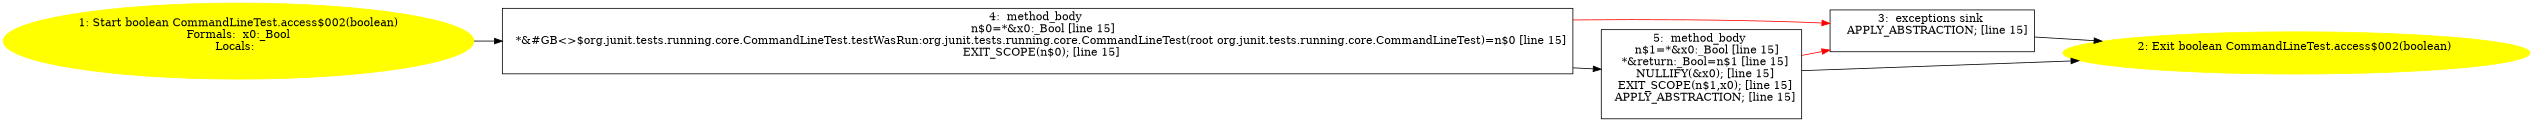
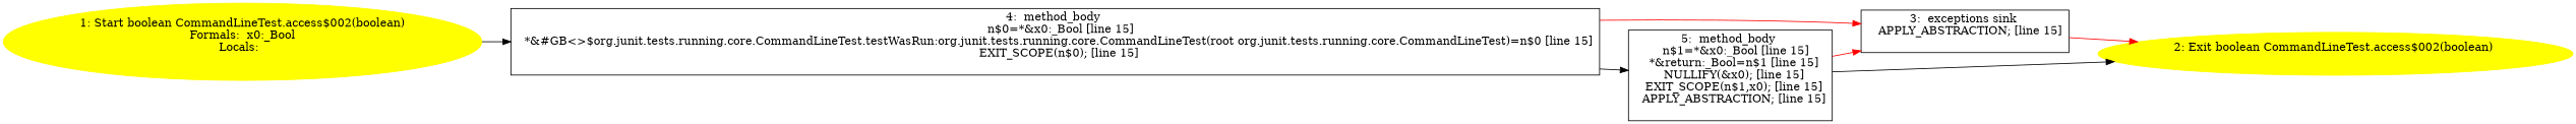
  digraph {
    rankdir=LR
    node [shape=box]
    n1 [color=yellow label="1: Start boolean CommandLineTest.access$002(boolean)\nFormals:  x0:_Bool\nLocals:  \n  " style=filled shape=""]
    n2 [label="4:  method_body \n   n$0=*&x0:_Bool [line 15]\n  *&#GB<>$org.junit.tests.running.core.CommandLineTest.testWasRun:org.junit.tests.running.core.CommandLineTest(root org.junit.tests.running.core.CommandLineTest)=n$0 [line 15]\n  EXIT_SCOPE(n$0); [line 15]\n "]
    n3 [label="3:  exceptions sink \n   APPLY_ABSTRACTION; [line 15]\n "]
    n4 [label="5:  method_body \n   n$1=*&x0:_Bool [line 15]\n  *&return:_Bool=n$1 [line 15]\n  NULLIFY(&x0); [line 15]\n  EXIT_SCOPE(n$1,x0); [line 15]\n  APPLY_ABSTRACTION; [line 15]\n "]
    n5 [color=yellow label="2: Exit boolean CommandLineTest.access$002(boolean) \n  " style=filled shape=""]
    n1 -> n2
    n2 -> n3 [color=red]
    n2 -> n4
-   n3 -> n5
+   n3 -> n5 [color=red]
    n4 -> n3 [color=red]
    n4 -> n5
  }
